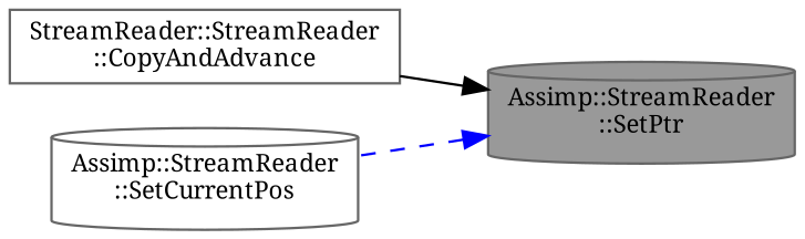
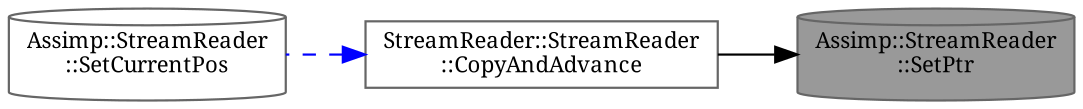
  digraph {
    fontname="Noto Serif"
    rankdir=RL
    node [color=grey40 fillcolor=white fontname="Noto Serif" fontsize=10 shape=cylinder style=filled]
    edge [dir=back fontname="Noto Serif" fontsize=10 labelfontname=Helvetica labelfontsize=10]
    n1 [color=gray40 fillcolor=grey60 fontcolor=black height=0.2 label="Assimp::StreamReader\l::SetPtr" width=0.4]
    n2 [height=0.2 label="StreamReader::StreamReader\l::CopyAndAdvance" shape=box width=0.4]
    n3 [height=0.2 label="Assimp::StreamReader\l::SetCurrentPos" width=0.4]
    n1 -> n2 [color=black style=solid]
-   n1 -> n3 [color=blue style=dashed]
+   n2 -> n3 [color=blue style=dashed]
  }
